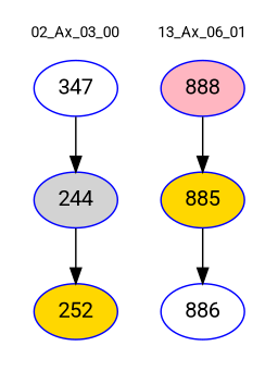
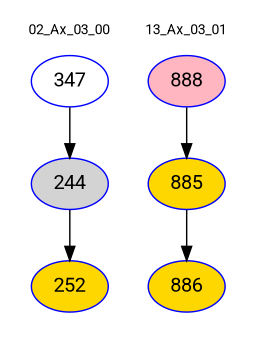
  digraph {
    fontname=Roboto
    node [color=blue fillcolor=white fontname=Roboto style=filled]
    edge [color=black fontname=Roboto]
    n1 [label=347]
    n2 [fillcolor=lightgrey label=244]
    n3 [fillcolor=gold label=252]
    n4 [fillcolor=lightpink label=888]
    n5 [fillcolor=gold label=885]
-   n6 [label=886]
+   n6 [fillcolor=gold label=886]
    subgraph cluster_1 {
      color=white
      fontsize=10
      label="02_Ax_03_00"
      n1
      n2
      n3
    }
    subgraph cluster_2 {
      color=white
      fontsize=10
-     label="13_Ax_06_01"
+     label="13_Ax_03_01"
      n4
      n5
      n6
    }
    n1 -> n2
    n2 -> n3
    n4 -> n5
    n5 -> n6
  }
